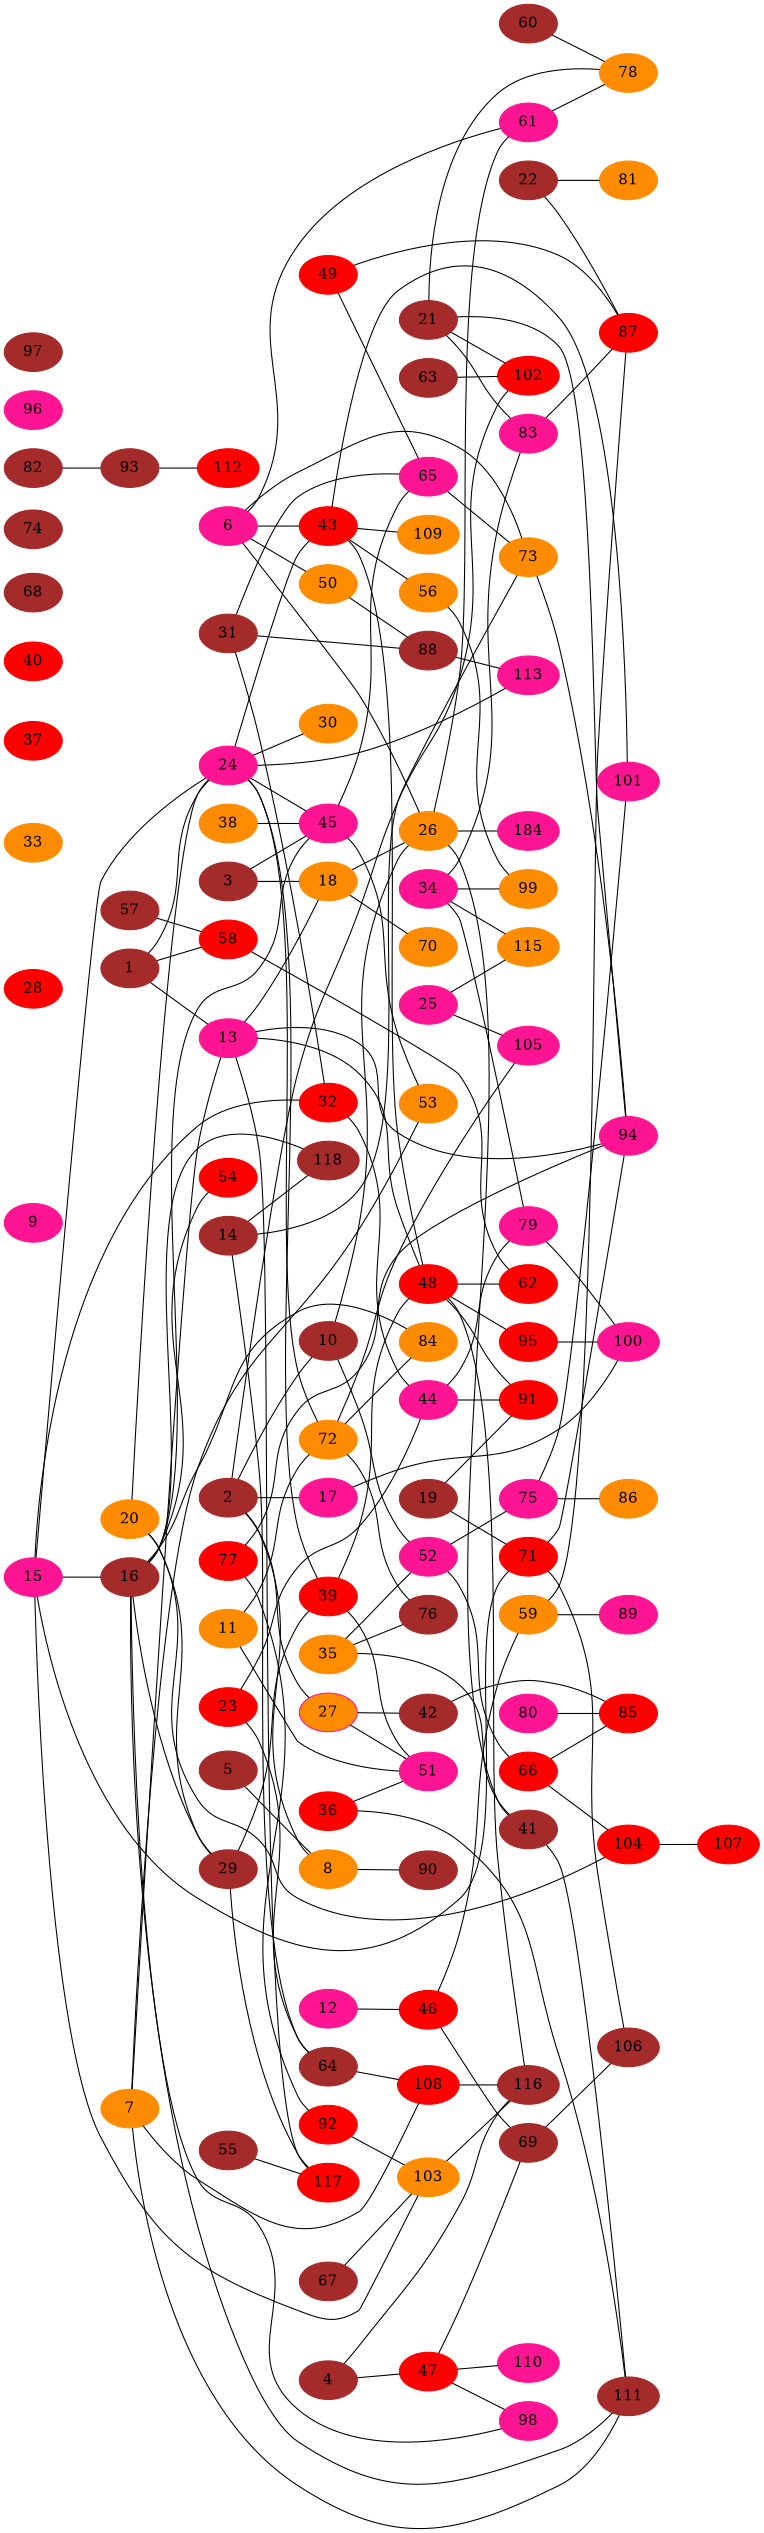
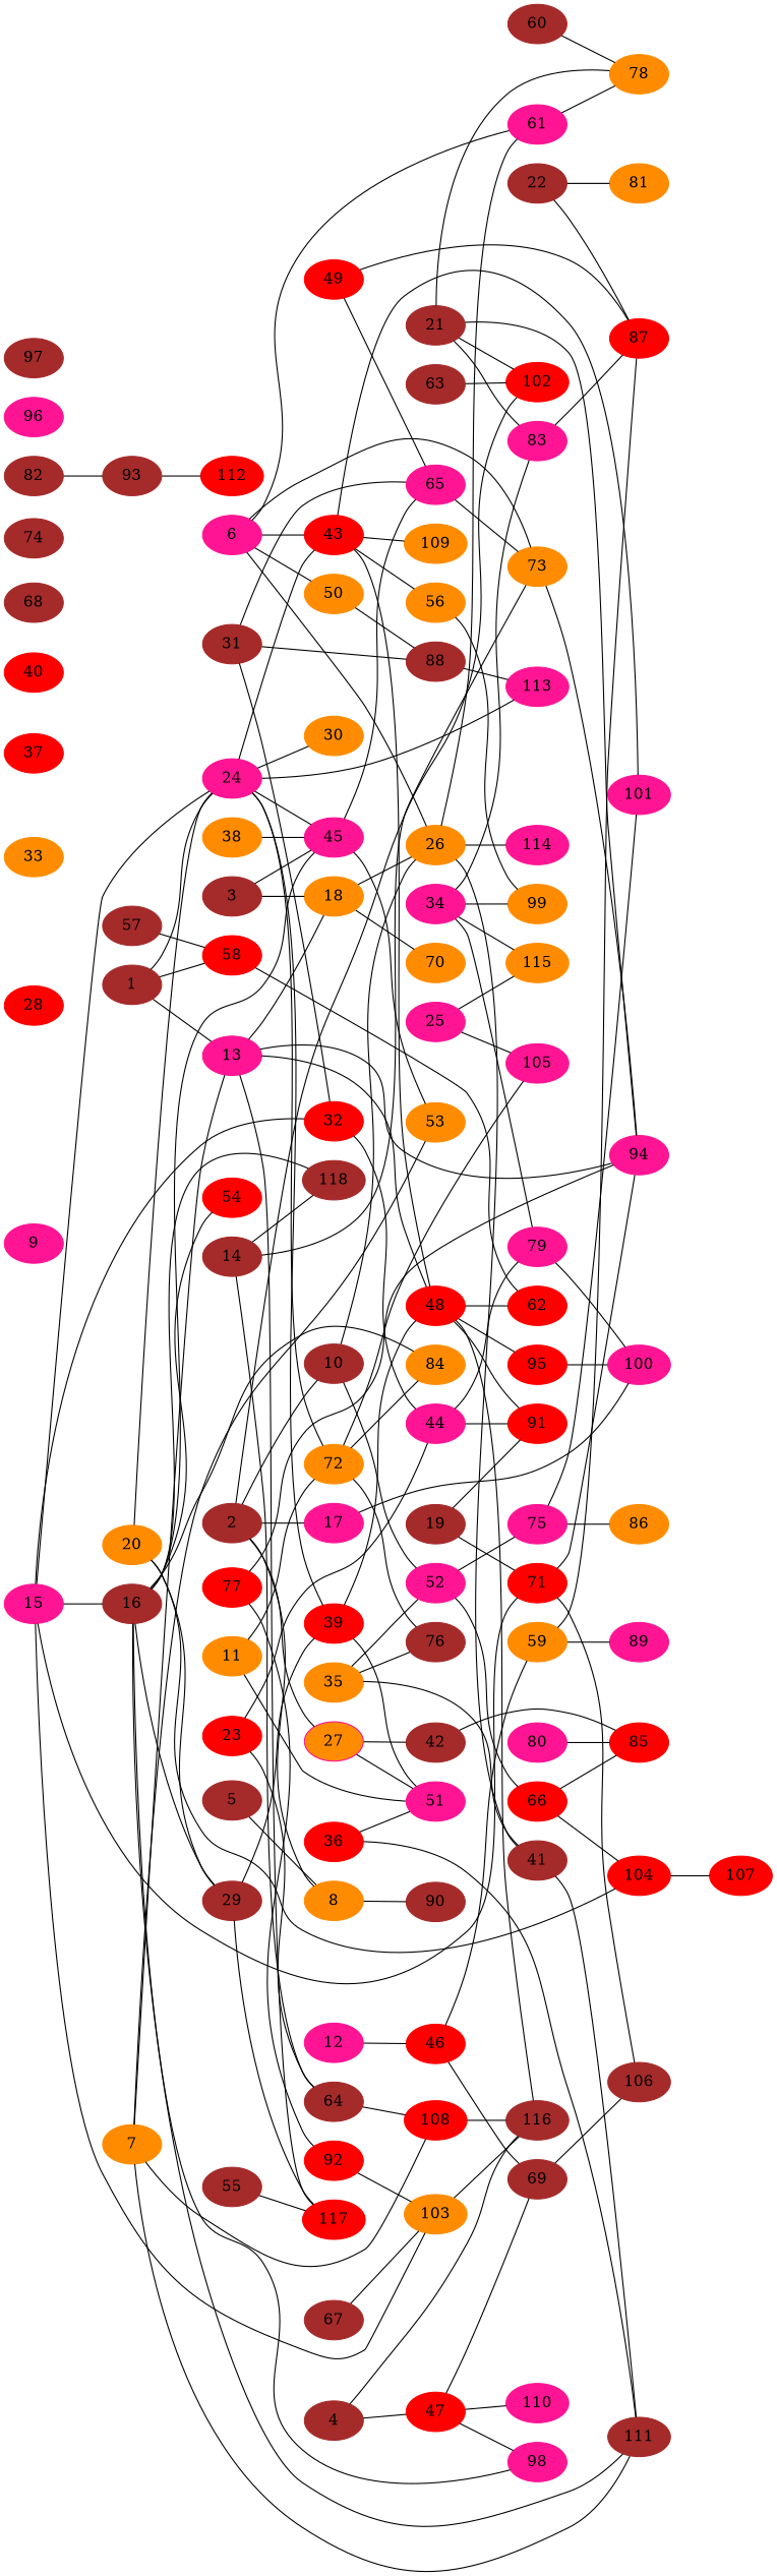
  graph {
    rankdir=LR
    node [color=brown style=filled]
    13 [color=deeppink]
    1
    24 [color=deeppink]
    58 [color=red]
    18 [color=darkorange]
    48 [color=red]
    94 [color=deeppink]
    117 [color=red]
    45 [color=deeppink]
    43 [color=red]
    72 [color=darkorange]
    30 [color=darkorange]
    39 [color=red]
    113 [color=deeppink]
    62 [color=red]
    8 [color=darkorange]
    2
    10
    17 [color=deeppink]
    27 [color=deeppink fillcolor=darkorange]
    102 [color=red]
    90
    26 [color=darkorange]
    52 [color=deeppink]
    100 [color=deeppink]
    51 [color=deeppink]
    42
    3
    70 [color=darkorange]
    53 [color=darkorange]
    65 [color=deeppink]
    47 [color=red]
    4
    116
    98 [color=deeppink]
    69
    110 [color=deeppink]
    5
    6 [color=deeppink]
    50 [color=darkorange]
    61 [color=deeppink]
    73 [color=darkorange]
    41
-   114 [color=deeppink label=184]
+   114 [color=deeppink]
    56 [color=darkorange]
    101 [color=deeppink]
    109 [color=darkorange]
    88
    78 [color=darkorange]
    7 [color=darkorange]
    108 [color=red]
    111
    9 [color=deeppink]
    66 [color=red]
    75 [color=deeppink]
    11 [color=darkorange]
    84 [color=darkorange]
    105 [color=deeppink]
    76
    12 [color=deeppink]
    46 [color=red]
    59 [color=darkorange]
    91 [color=red]
    95 [color=red]
    14
    64
    118
    15 [color=deeppink]
    16
    32 [color=red]
    71 [color=red]
    103 [color=darkorange]
    29
    54 [color=red]
    44 [color=deeppink]
    106
    19
    20 [color=darkorange]
    104 [color=red]
    107 [color=red]
    21
    83 [color=deeppink]
    87 [color=red]
    81 [color=darkorange]
    22
    23 [color=red]
    79 [color=deeppink]
    25 [color=deeppink]
    115 [color=darkorange]
    85 [color=red]
    28 [color=red]
    31
    33 [color=darkorange]
    34 [color=deeppink]
    99 [color=darkorange]
    35 [color=darkorange]
    36 [color=red]
    37 [color=red]
    38 [color=darkorange]
    40 [color=red]
    89 [color=deeppink]
    49 [color=red]
    86 [color=darkorange]
    55
    57
    60
    63
    67
    68
    74
    77 [color=red]
    92 [color=red]
    80 [color=deeppink]
    82
    93
    112 [color=red]
    96 [color=deeppink]
    97
    13 -- 18
    13 -- 48
    13 -- 94
    13 -- 117
    1 -- 13
    1 -- 24
    1 -- 58
    24 -- 45
    24 -- 43
    24 -- 72
    24 -- 30
    24 -- 39
    24 -- 113
    58 -- 62
    18 -- 26
    18 -- 70
    48 -- 62
    48 -- 116
    48 -- 91
    48 -- 95
    45 -- 53
    45 -- 65
    43 -- 48
    43 -- 56
    43 -- 101
    43 -- 109
    72 -- 84
    72 -- 105
    72 -- 76
    39 -- 48
    39 -- 51
    8 -- 90
    2 -- 8
    2 -- 10
    2 -- 17
    2 -- 27
    2 -- 102
    10 -- 26
    10 -- 52
    17 -- 100
    27 -- 51
    27 -- 42
    26 -- 61
    26 -- 41
    26 -- 114
    52 -- 66
    52 -- 75
    42 -- 85
    3 -- 18
    3 -- 45
    65 -- 73
    47 -- 98
    47 -- 69
    47 -- 110
    4 -- 47
    4 -- 116
    69 -- 106
    5 -- 8
    6 -- 43
    6 -- 26
    6 -- 50
    6 -- 61
    6 -- 73
    50 -- 88
    61 -- 78
    73 -- 94
    41 -- 111
    56 -- 99
    88 -- 113
    7 -- 13
    7 -- 53
    7 -- 108
    7 -- 111
    108 -- 116
    66 -- 104
    66 -- 85
    75 -- 101
    75 -- 86
    11 -- 72
    11 -- 51
    12 -- 46
    46 -- 69
    46 -- 59
    59 -- 87
    59 -- 89
    95 -- 100
    14 -- 73
    14 -- 64
    14 -- 118
    64 -- 108
    15 -- 24
    15 -- 16
    15 -- 32
    15 -- 71
    15 -- 103
    16 -- 45
    16 -- 98
    16 -- 111
    16 -- 84
    16 -- 118
    16 -- 29
    16 -- 54
    32 -- 44
    71 -- 94
    71 -- 106
    103 -- 116
    29 -- 117
    29 -- 39
    44 -- 91
    44 -- 79
    19 -- 91
    19 -- 71
    20 -- 24
    20 -- 29
    20 -- 104
    104 -- 107
    21 -- 94
    21 -- 102
    21 -- 78
    21 -- 83
    83 -- 87
    22 -- 87
    22 -- 81
    23 -- 64
    23 -- 44
    79 -- 100
    25 -- 105
    25 -- 115
    31 -- 65
    31 -- 88
    31 -- 32
    34 -- 83
    34 -- 79
    34 -- 115
    34 -- 99
    35 -- 52
    35 -- 41
    35 -- 76
    36 -- 51
    36 -- 111
    38 -- 45
    49 -- 65
    49 -- 87
    55 -- 117
    57 -- 58
    60 -- 78
    63 -- 102
    67 -- 103
    77 -- 94
    77 -- 92
    92 -- 103
    80 -- 85
    82 -- 93
    93 -- 112
  }
